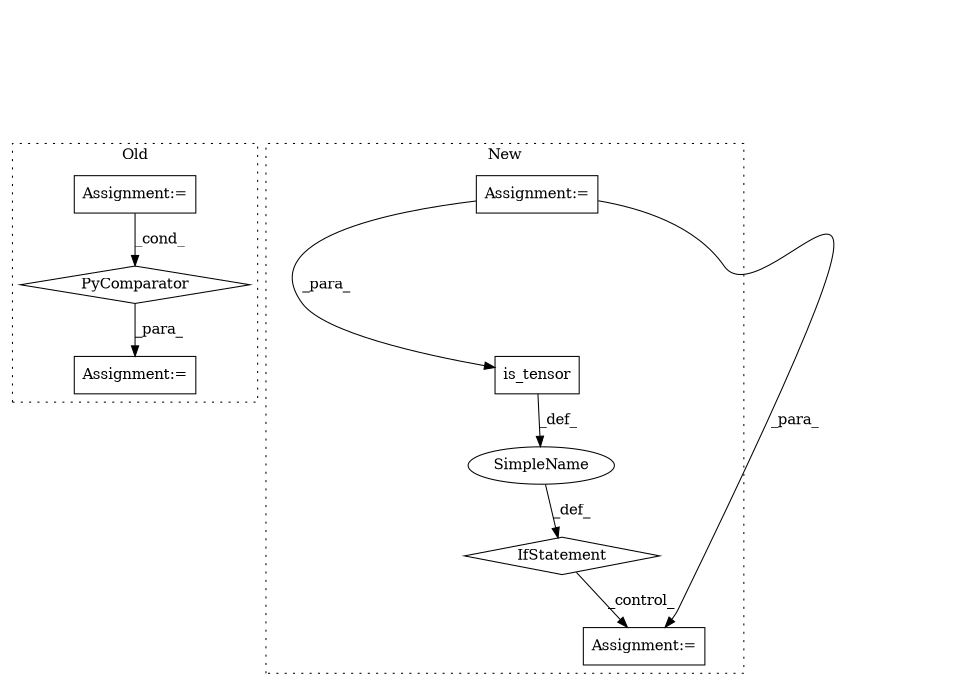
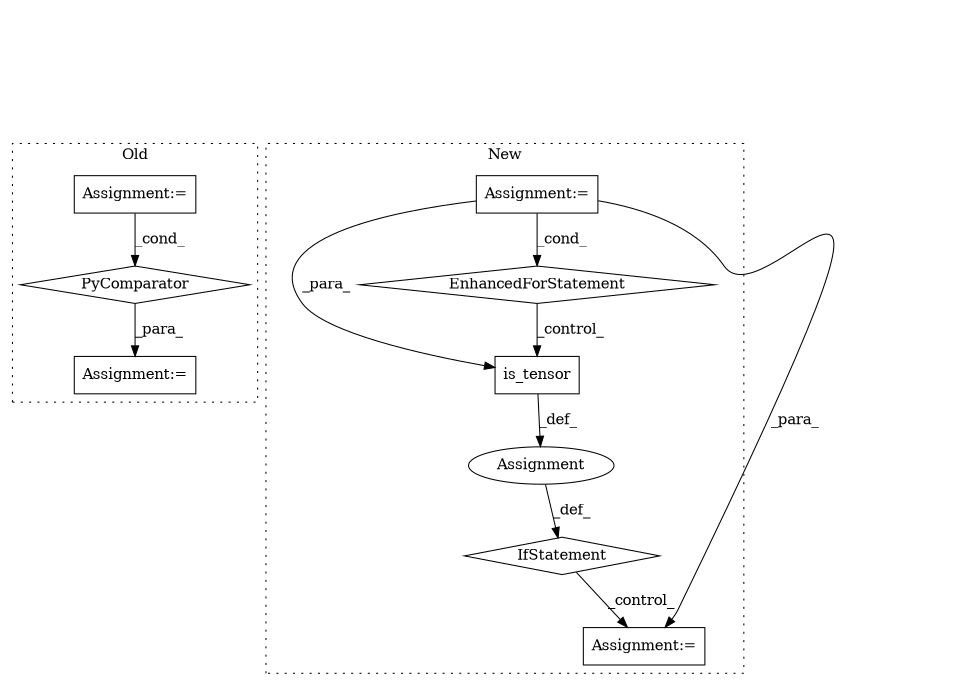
  digraph {
    node [a=7 l=27 s=1741 shape=box]
    n1 [a=113 label=PyComparator shape=diamond]
    n2 [label="Assignment:="]
    n3 [l=12 label="Assignment:=" s=1635]
    n4 [a=32 l="10,1" label=is_tensor s="1779,1793"]
+   n5 [a=70 l="65,2" label=EnhancedForStatement s="1679,1759" shape=diamond]
    n6 [a=25 l="4,2" label=IfStatement s="1769,1794" shape=diamond]
    n7 [l="65,2" label="Assignment:=" s="1679,1759"]
-   n8 [a=42 label=SimpleName shape=ellipse l="" s=""]
+   n8 [a=42 label=Assignment shape=ellipse l="" s=""]
    n9 [l=1 label="Assignment:=" s=1817]
    subgraph cluster_1 {
      label=Old
      style=dotted
      n1
      n2
      n3
    }
    subgraph cluster_2 {
      label=New
      style=dotted
      n4
+     n5
      n6
      n7
      n8
      n9
    }
    n1 -> n3 [label=_para_]
    n2 -> n1 [label=_cond_]
    n4 -> n8 [label=_def_]
+   n5 -> n4 [label=_control_]
    n6 -> n9 [label=_control_]
    n7 -> n4 [label=_para_]
+   n7 -> n5 [label=_cond_]
    n7 -> n9 [label=_para_]
    n8 -> n6 [label=_def_]
  }
